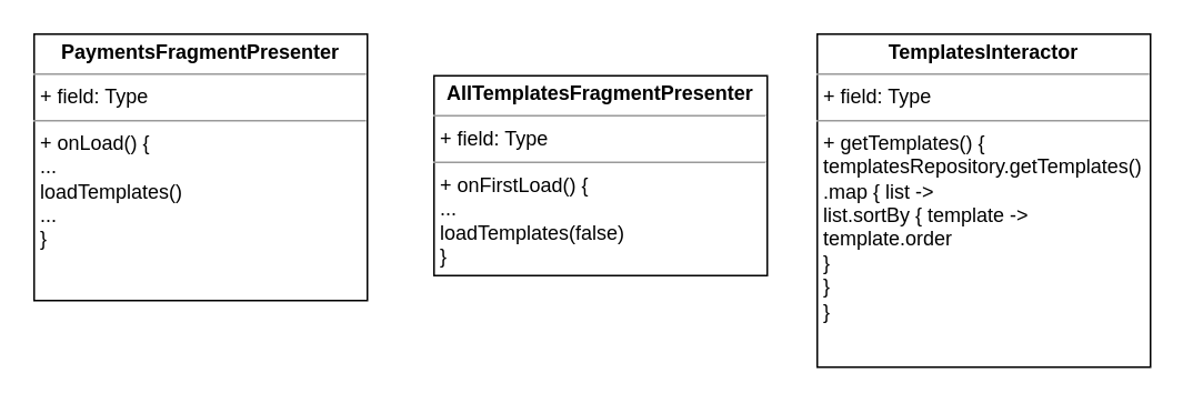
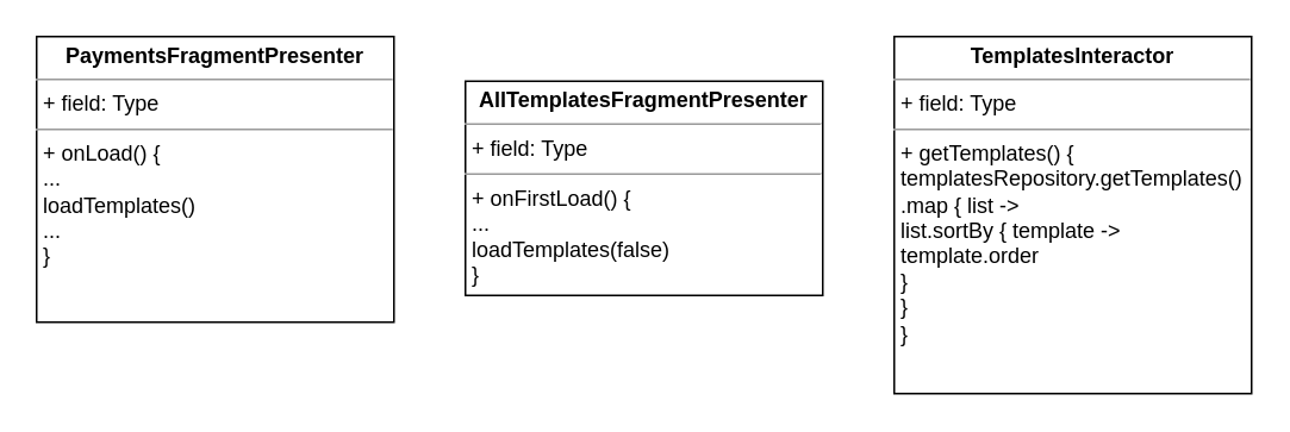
  <mxCell id="0" />
  <mxCell id="1" parent="0" />
  <mxCell id="2" value="&lt;p style=&quot;margin:0px;margin-top:4px;text-align:center;&quot;&gt;&lt;b&gt;PaymentsFragmentPresenter&lt;/b&gt;&lt;/p&gt;&lt;hr size=&quot;1&quot;&gt;&lt;p style=&quot;margin:0px;margin-left:4px;&quot;&gt;+ field: Type&lt;/p&gt;&lt;hr size=&quot;1&quot;&gt;&lt;p style=&quot;margin:0px;margin-left:4px;&quot;&gt;+ onLoad() {&lt;/p&gt;&lt;p style=&quot;margin:0px;margin-left:4px;&quot;&gt;...&lt;br&gt;&lt;/p&gt;&lt;p style=&quot;margin:0px;margin-left:4px;&quot;&gt;loadTemplates()&lt;/p&gt;&lt;p style=&quot;margin:0px;margin-left:4px;&quot;&gt;...&lt;br&gt;&lt;/p&gt;&lt;p style=&quot;margin:0px;margin-left:4px;&quot;&gt;}&lt;br&gt;&lt;/p&gt;" style="verticalAlign=top;align=left;overflow=fill;fontSize=12;fontFamily=Helvetica;html=1;" vertex="1" parent="1"><mxGeometry x="20" y="20" width="200" height="160" as="geometry" /></mxCell>
  <mxCell id="3" value="&lt;p style=&quot;margin:0px;margin-top:4px;text-align:center;&quot;&gt;&lt;b&gt;AllTemplatesFragmentPresenter&lt;/b&gt;&lt;/p&gt;&lt;hr size=&quot;1&quot;&gt;&lt;p style=&quot;margin:0px;margin-left:4px;&quot;&gt;+ field: Type&lt;/p&gt;&lt;hr size=&quot;1&quot;&gt;&lt;p style=&quot;margin:0px;margin-left:4px;&quot;&gt;+ onFirstLoad() {&lt;/p&gt;&lt;p style=&quot;margin:0px;margin-left:4px;&quot;&gt;...&lt;/p&gt;&lt;p style=&quot;margin:0px;margin-left:4px;&quot;&gt;loadTemplates(false)&lt;br&gt;&lt;/p&gt;&lt;p style=&quot;margin:0px;margin-left:4px;&quot;&gt;}&lt;br&gt;&lt;/p&gt;" style="verticalAlign=top;align=left;overflow=fill;fontSize=12;fontFamily=Helvetica;html=1;" vertex="1" parent="1"><mxGeometry x="260" y="45" width="200" height="120" as="geometry" /></mxCell>
- <mxCell id="4" value="&lt;p style=&quot;margin:0px;margin-top:4px;text-align:center;&quot;&gt;&lt;b&gt;TemplatesInteractor&lt;/b&gt;&lt;/p&gt;&lt;hr size=&quot;1&quot;&gt;&lt;p style=&quot;margin:0px;margin-left:4px;&quot;&gt;+ field: Type&lt;/p&gt;&lt;hr size=&quot;1&quot;&gt;&lt;p style=&quot;margin:0px;margin-left:4px;&quot;&gt;+ getTemplates() {&lt;/p&gt;&lt;p style=&quot;margin:0px;margin-left:4px;&quot;&gt;templatesRepository.getTemplates()&lt;/p&gt;&lt;p style=&quot;margin:0px;margin-left:4px;&quot;&gt;.map { list -&amp;gt;&lt;br&gt;&lt;/p&gt;&lt;p style=&quot;margin:0px;margin-left:4px;&quot;&gt;list.sortBy { template -&amp;gt;&lt;br&gt;&lt;/p&gt;&lt;p style=&quot;margin:0px;margin-left:4px;&quot;&gt;template.order&lt;br&gt;&lt;/p&gt;&lt;p style=&quot;margin:0px;margin-left:4px;&quot;&gt;}&lt;br&gt;&lt;/p&gt;&lt;p style=&quot;margin:0px;margin-left:4px;&quot;&gt;}&lt;br&gt;&lt;/p&gt;&lt;p style=&quot;margin:0px;margin-left:4px;&quot;&gt;}&lt;br&gt;&lt;/p&gt;" style="verticalAlign=top;align=left;overflow=fill;fontSize=12;fontFamily=Helvetica;html=1;" vertex="1" parent="1"><mxGeometry x="490" y="20" width="200" height="200" as="geometry" /></mxCell>
+ <mxCell id="4" value="&lt;p style=&quot;margin:0px;margin-top:4px;text-align:center;&quot;&gt;&lt;b&gt;TemplatesInteractor&lt;/b&gt;&lt;/p&gt;&lt;hr size=&quot;1&quot;&gt;&lt;p style=&quot;margin:0px;margin-left:4px;&quot;&gt;+ field: Type&lt;/p&gt;&lt;hr size=&quot;1&quot;&gt;&lt;p style=&quot;margin:0px;margin-left:4px;&quot;&gt;+ getTemplates() {&lt;/p&gt;&lt;p style=&quot;margin:0px;margin-left:4px;&quot;&gt;templatesRepository.getTemplates()&lt;/p&gt;&lt;p style=&quot;margin:0px;margin-left:4px;&quot;&gt;.map { list -&amp;gt;&lt;br&gt;&lt;/p&gt;&lt;p style=&quot;margin:0px;margin-left:4px;&quot;&gt;list.sortBy { template -&amp;gt;&lt;br&gt;&lt;/p&gt;&lt;p style=&quot;margin:0px;margin-left:4px;&quot;&gt;template.order&lt;br&gt;&lt;/p&gt;&lt;p style=&quot;margin:0px;margin-left:4px;&quot;&gt;}&lt;br&gt;&lt;/p&gt;&lt;p style=&quot;margin:0px;margin-left:4px;&quot;&gt;}&lt;br&gt;&lt;/p&gt;&lt;p style=&quot;margin:0px;margin-left:4px;&quot;&gt;}&lt;br&gt;&lt;/p&gt;" style="verticalAlign=top;align=left;overflow=fill;fontSize=12;fontFamily=Helvetica;html=1;" vertex="1" parent="1"><mxGeometry x="500" y="20" width="200" height="200" as="geometry" /></mxCell>
